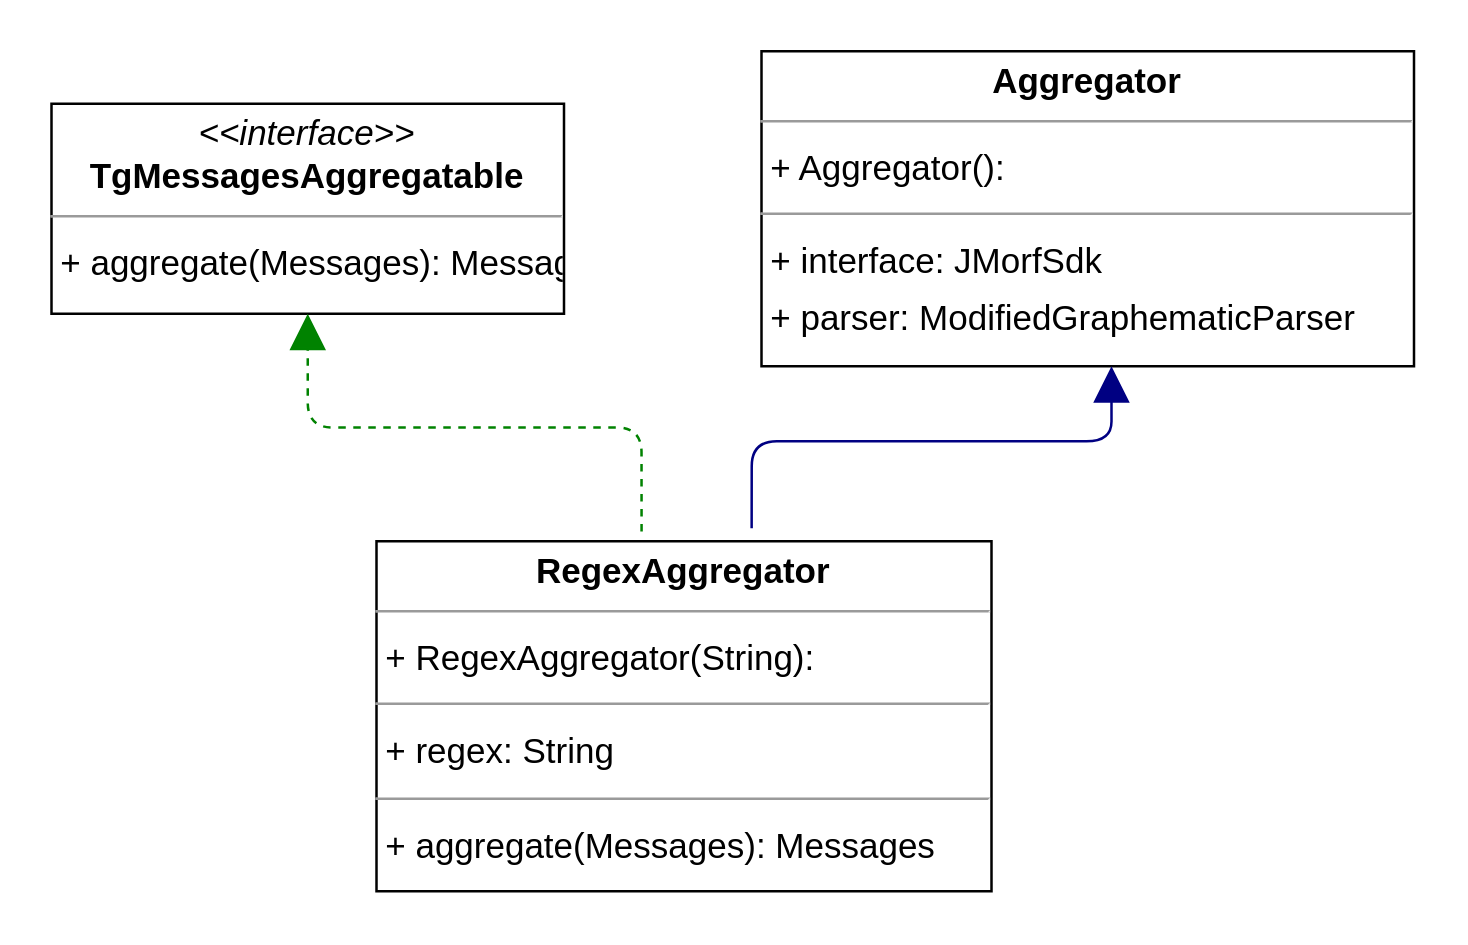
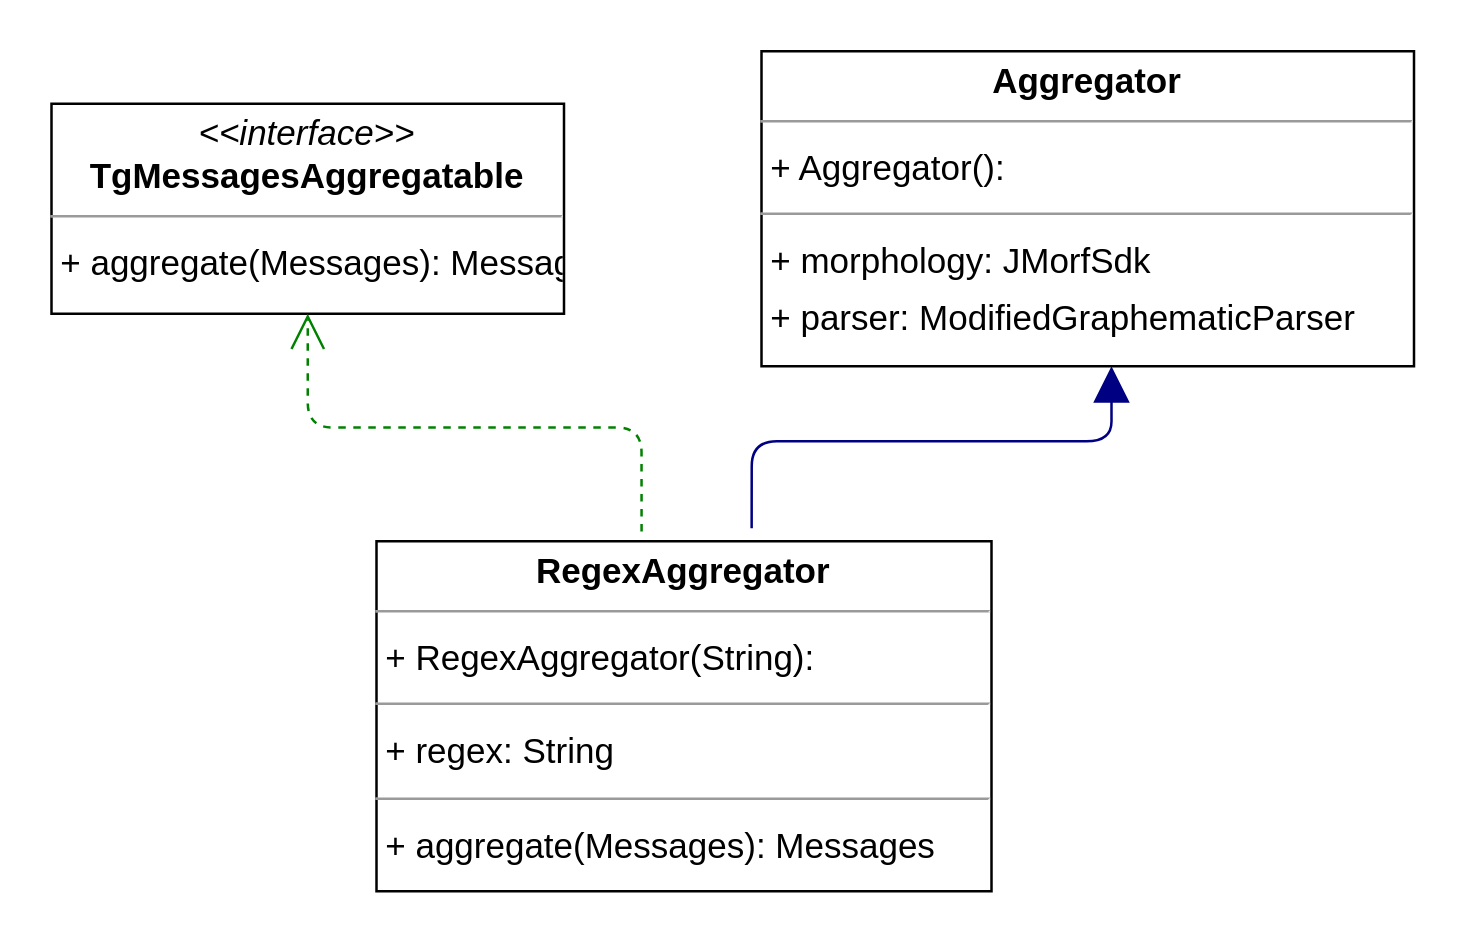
  <mxCell id="0" />
  <mxCell id="1" parent="0" />
- <mxCell id="2" value="&lt;p style=&quot;margin:0px;margin-top:4px;text-align:center;&quot;&gt;&lt;b&gt;Aggregator&lt;/b&gt;&lt;/p&gt;&lt;hr size=&quot;1&quot;/&gt;&lt;p style=&quot;margin:0 0 0 4px;line-height:1.6;&quot;&gt;+ Aggregator(): &lt;/p&gt;&lt;hr size=&quot;1&quot;/&gt;&lt;p style=&quot;margin:0 0 0 4px;line-height:1.6;&quot;&gt;+ interface: JMorfSdk&lt;br/&gt;+ parser: ModifiedGraphematicParser&lt;/p&gt;" style="verticalAlign=top;align=left;overflow=fill;fontSize=14;fontFamily=Helvetica;html=1;rounded=0;shadow=0;comic=0;labelBackgroundColor=none;strokeWidth=1;" parent="1" vertex="1"><mxGeometry x="304" y="20" width="261" height="126" as="geometry" /></mxCell>
+ <mxCell id="2" value="&lt;p style=&quot;margin:0px;margin-top:4px;text-align:center;&quot;&gt;&lt;b&gt;Aggregator&lt;/b&gt;&lt;/p&gt;&lt;hr size=&quot;1&quot;/&gt;&lt;p style=&quot;margin:0 0 0 4px;line-height:1.6;&quot;&gt;+ Aggregator(): &lt;/p&gt;&lt;hr size=&quot;1&quot;/&gt;&lt;p style=&quot;margin:0 0 0 4px;line-height:1.6;&quot;&gt;+ morphology: JMorfSdk&lt;br/&gt;+ parser: ModifiedGraphematicParser&lt;/p&gt;" style="verticalAlign=top;align=left;overflow=fill;fontSize=14;fontFamily=Helvetica;html=1;rounded=0;shadow=0;comic=0;labelBackgroundColor=none;strokeWidth=1;" parent="1" vertex="1"><mxGeometry x="304" y="20" width="261" height="126" as="geometry" /></mxCell>
  <mxCell id="3" value="&lt;p style=&quot;margin:0px;margin-top:4px;text-align:center;&quot;&gt;&lt;b&gt;RegexAggregator&lt;/b&gt;&lt;/p&gt;&lt;hr size=&quot;1&quot;/&gt;&lt;p style=&quot;margin:0 0 0 4px;line-height:1.6;&quot;&gt;+ RegexAggregator(String): &lt;/p&gt;&lt;hr size=&quot;1&quot;/&gt;&lt;p style=&quot;margin:0 0 0 4px;line-height:1.6;&quot;&gt;+ regex: String&lt;/p&gt;&lt;hr size=&quot;1&quot;/&gt;&lt;p style=&quot;margin:0 0 0 4px;line-height:1.6;&quot;&gt;+ aggregate(Messages): Messages&lt;/p&gt;" style="verticalAlign=top;align=left;overflow=fill;fontSize=14;fontFamily=Helvetica;html=1;rounded=0;shadow=0;comic=0;labelBackgroundColor=none;strokeWidth=1;" parent="1" vertex="1"><mxGeometry x="150" y="216" width="246" height="140" as="geometry" /></mxCell>
  <mxCell id="4" value="&lt;p style=&quot;margin:0px;margin-top:4px;text-align:center;&quot;&gt;&lt;i&gt;&amp;lt;&amp;lt;interface&amp;gt;&amp;gt;&lt;/i&gt;&lt;br/&gt;&lt;b&gt;TgMessagesAggregatable&lt;/b&gt;&lt;/p&gt;&lt;hr size=&quot;1&quot;/&gt;&lt;p style=&quot;margin:0 0 0 4px;line-height:1.6;&quot;&gt;+ aggregate(Messages): Messages&lt;/p&gt;" style="verticalAlign=top;align=left;overflow=fill;fontSize=14;fontFamily=Helvetica;html=1;rounded=0;shadow=0;comic=0;labelBackgroundColor=none;strokeWidth=1;" parent="1" vertex="1"><mxGeometry x="20" y="41" width="205" height="84" as="geometry" /></mxCell>
  <mxCell id="5" value="" style="html=1;rounded=1;edgeStyle=orthogonalEdgeStyle;dashed=0;startArrow=none;endArrow=block;endSize=12;strokeColor=#000082;exitX=0.61;exitY=-0.037;exitDx=0;exitDy=0;exitPerimeter=0;" parent="1" source="3" target="2" edge="1"><mxGeometry width="50" height="50" relative="1" as="geometry"><Array as="points"><mxPoint x="300" y="176" /><mxPoint x="444" y="176" /></Array></mxGeometry></mxCell>
- <mxCell id="6" value="" style="html=1;rounded=1;edgeStyle=orthogonalEdgeStyle;dashed=1;startArrow=none;endArrow=block;endSize=12;strokeColor=#008200;exitX=0.431;exitY=-0.028;exitDx=0;exitDy=0;entryX=0.500;entryY=1.000;entryDx=0;entryDy=0;exitPerimeter=0;" parent="1" source="3" target="4" edge="1"><mxGeometry width="50" height="50" relative="1" as="geometry"><Array as="points" /></mxGeometry></mxCell>
+ <mxCell id="6" value="" style="html=1;rounded=1;edgeStyle=orthogonalEdgeStyle;dashed=1;startArrow=none;endArrow=open;endSize=12;strokeColor=#008200;exitX=0.431;exitY=-0.028;exitDx=0;exitDy=0;entryX=0.500;entryY=1.000;entryDx=0;entryDy=0;exitPerimeter=0;" parent="1" source="3" target="4" edge="1"><mxGeometry width="50" height="50" relative="1" as="geometry"><Array as="points" /></mxGeometry></mxCell>
